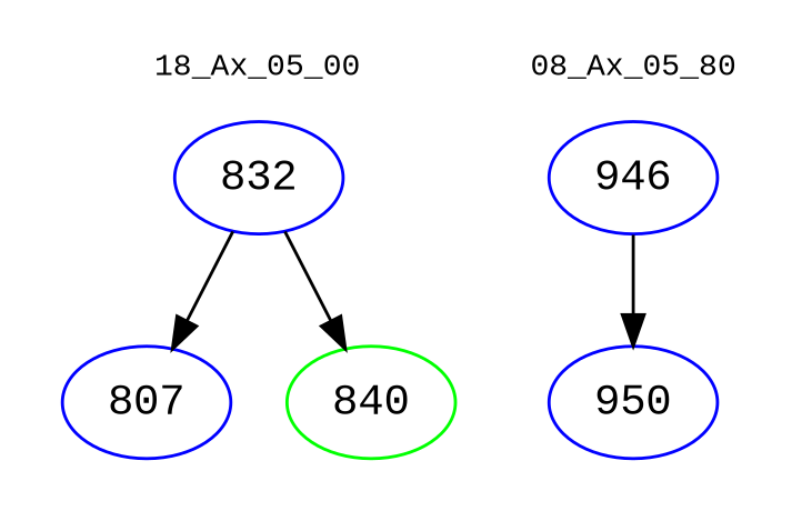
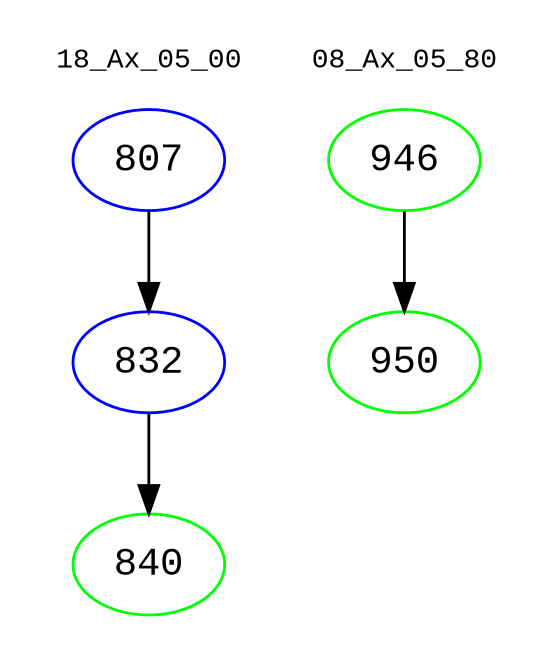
  digraph {
    fontname="Liberation Mono"
    node [color=blue fontname="Liberation Mono"]
    edge [color=black fontname="Liberation Mono"]
    n1 [label=832]
    n2 [label=807]
    n3 [color=green label=840]
-   n4 [label=946]
-   n5 [label=950]
+   n4 [color=green label=946]
+   n5 [color=green label=950]
    subgraph cluster_1 {
      color=white
      fontsize=10
      label="18_Ax_05_00"
      n1
      n2
      n3
    }
    subgraph cluster_2 {
      color=white
      fontsize=10
      label="08_Ax_05_80"
      n4
      n5
    }
-   n1 -> n2
+   n2 -> n1
    n1 -> n3
    n4 -> n5
  }
